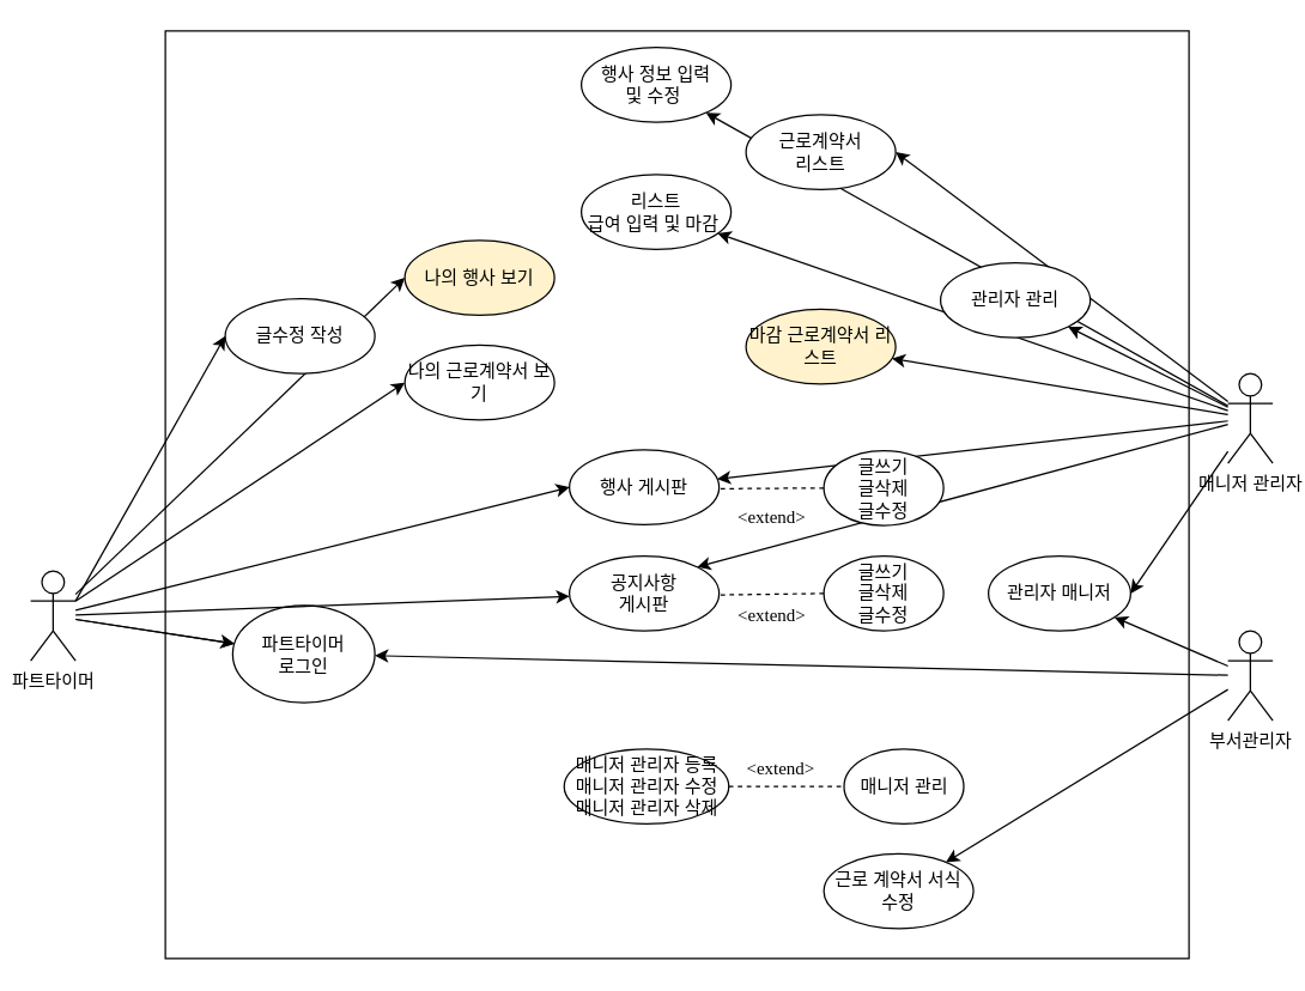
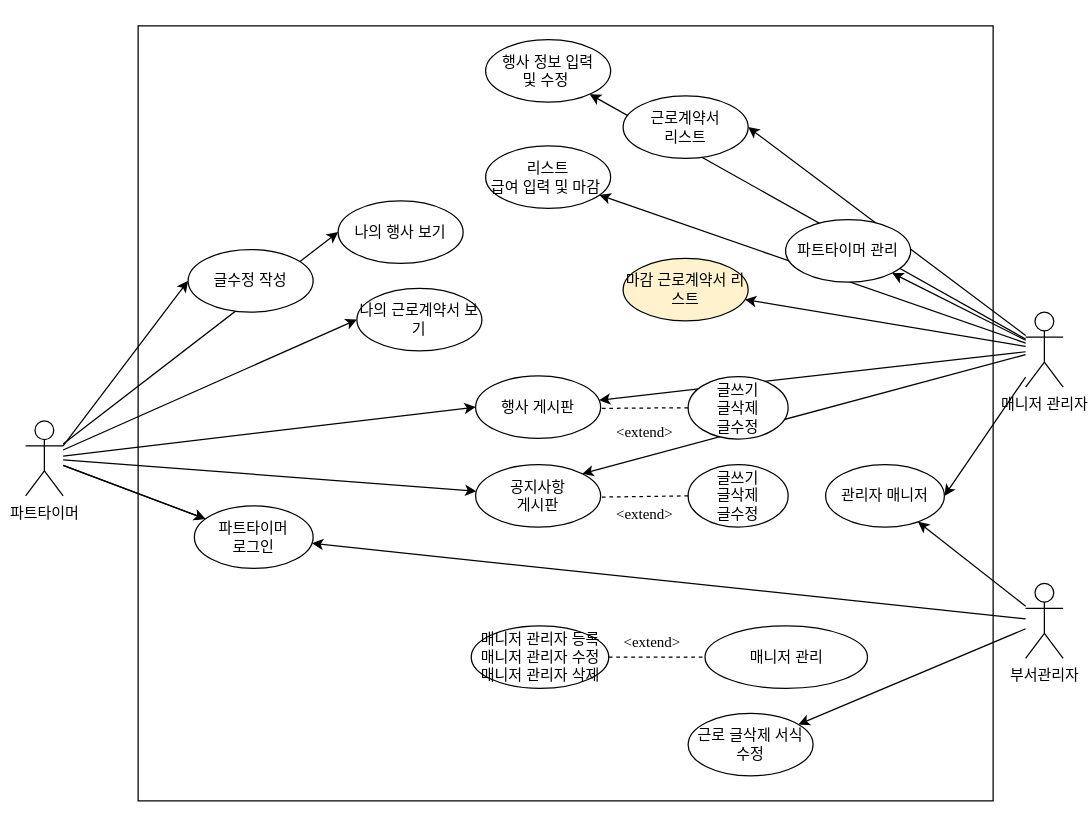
  <mxCell id="0" />
  <mxCell id="1" parent="0" />
  <mxCell id="2" value="" style="rounded=0;whiteSpace=wrap;html=1;" parent="1" vertex="1"><mxGeometry x="110" y="20" width="684" height="620" as="geometry" /></mxCell>
  <mxCell id="3" value="행사 게시판" style="ellipse;whiteSpace=wrap;html=1;" parent="1" vertex="1"><mxGeometry x="380" y="300" width="100" height="50" as="geometry" /></mxCell>
- <mxCell id="4" value="나의 행사 보기" style="ellipse;whiteSpace=wrap;html=1;fillColor=#fff2cc;" parent="1" vertex="1"><mxGeometry x="270" y="160" width="100" height="50" as="geometry" /></mxCell>
+ <mxCell id="4" value="나의 행사 보기" style="ellipse;whiteSpace=wrap;html=1;" parent="1" vertex="1"><mxGeometry x="270" y="160" width="100" height="50" as="geometry" /></mxCell>
  <mxCell id="5" style="edgeStyle=none;orthogonalLoop=1;jettySize=auto;html=1;" parent="1" source="13" target="36" edge="1"><mxGeometry relative="1" as="geometry" /></mxCell>
  <mxCell id="6" style="edgeStyle=none;orthogonalLoop=1;jettySize=auto;html=1;" parent="1" source="13" target="16" edge="1"><mxGeometry relative="1" as="geometry" /></mxCell>
  <mxCell id="7" style="edgeStyle=none;orthogonalLoop=1;jettySize=auto;html=1;entryX=1;entryY=0.5;entryDx=0;entryDy=0;" parent="1" source="13" target="35" edge="1"><mxGeometry relative="1" as="geometry" /></mxCell>
  <mxCell id="8" style="edgeStyle=none;orthogonalLoop=1;jettySize=auto;html=1;" parent="1" source="13" target="46" edge="1"><mxGeometry relative="1" as="geometry" /></mxCell>
  <mxCell id="9" style="edgeStyle=none;orthogonalLoop=1;jettySize=auto;html=1;" parent="1" source="13" target="47" edge="1"><mxGeometry relative="1" as="geometry" /></mxCell>
  <mxCell id="10" style="edgeStyle=none;orthogonalLoop=1;jettySize=auto;html=1;" parent="1" source="13" target="3" edge="1"><mxGeometry relative="1" as="geometry" /></mxCell>
  <mxCell id="11" style="edgeStyle=none;orthogonalLoop=1;jettySize=auto;html=1;entryX=1;entryY=0;entryDx=0;entryDy=0;" parent="1" source="13" target="15" edge="1"><mxGeometry relative="1" as="geometry" /></mxCell>
  <mxCell id="12" style="edgeStyle=none;orthogonalLoop=1;jettySize=auto;html=1;entryX=1;entryY=0.5;entryDx=0;entryDy=0;" parent="1" source="13" target="45" edge="1"><mxGeometry relative="1" as="geometry" /></mxCell>
  <mxCell id="13" value="매니저 관리자&lt;br&gt;" style="shape=umlActor;verticalLabelPosition=bottom;verticalAlign=top;html=1;outlineConnect=0;" parent="1" vertex="1"><mxGeometry x="820" y="249" width="30" height="60" as="geometry" /></mxCell>
- <mxCell id="14" value="파트타이머&lt;br&gt;로그인" style="ellipse;whiteSpace=wrap;html=1;" parent="1" vertex="1"><mxGeometry x="155" y="404" width="95" height="65" as="geometry" /></mxCell>
+ <mxCell id="14" value="파트타이머&lt;br&gt;로그인" style="ellipse;whiteSpace=wrap;html=1;" parent="1" vertex="1"><mxGeometry x="155" y="404" width="95" height="50" as="geometry" /></mxCell>
  <mxCell id="15" value="공지사항&lt;br&gt;게시판" style="ellipse;whiteSpace=wrap;html=1;" parent="1" vertex="1"><mxGeometry x="380" y="371" width="100" height="50" as="geometry" /></mxCell>
  <mxCell id="16" value="마감 근로계약서 리스트" style="ellipse;whiteSpace=wrap;html=1;fillColor=#fff2cc;" parent="1" vertex="1"><mxGeometry x="498" y="206" width="100" height="50" as="geometry" /></mxCell>
  <mxCell id="17" style="orthogonalLoop=1;jettySize=auto;html=1;exitX=1;exitY=0.333;exitDx=0;exitDy=0;exitPerimeter=0;entryX=0;entryY=0.5;entryDx=0;entryDy=0;" parent="1" source="24" target="42" edge="1"><mxGeometry relative="1" as="geometry" /></mxCell>
  <mxCell id="18" value="" style="edgeStyle=none;orthogonalLoop=1;jettySize=auto;html=1;" parent="1" source="24" target="14" edge="1"><mxGeometry relative="1" as="geometry" /></mxCell>
  <mxCell id="19" value="" style="edgeStyle=none;orthogonalLoop=1;jettySize=auto;html=1;" parent="1" source="24" target="14" edge="1"><mxGeometry relative="1" as="geometry" /></mxCell>
  <mxCell id="20" style="edgeStyle=none;orthogonalLoop=1;jettySize=auto;html=1;entryX=0;entryY=0.5;entryDx=0;entryDy=0;" parent="1" source="24" target="41" edge="1"><mxGeometry relative="1" as="geometry" /></mxCell>
  <mxCell id="21" style="edgeStyle=none;orthogonalLoop=1;jettySize=auto;html=1;entryX=0;entryY=0.5;entryDx=0;entryDy=0;" parent="1" source="24" target="4" edge="1"><mxGeometry relative="1" as="geometry" /></mxCell>
  <mxCell id="22" style="edgeStyle=none;orthogonalLoop=1;jettySize=auto;html=1;entryX=0;entryY=0.5;entryDx=0;entryDy=0;" parent="1" source="24" target="3" edge="1"><mxGeometry relative="1" as="geometry" /></mxCell>
  <mxCell id="23" style="edgeStyle=none;orthogonalLoop=1;jettySize=auto;html=1;" parent="1" source="24" target="15" edge="1"><mxGeometry relative="1" as="geometry" /></mxCell>
- <mxCell id="24" value="파트타이머" style="shape=umlActor;verticalLabelPosition=bottom;verticalAlign=top;html=1;outlineConnect=0;fontFamily=Garamond;" parent="1" vertex="1"><mxGeometry x="20" y="381" width="30" height="60" as="geometry" /></mxCell>
+ <mxCell id="24" value="파트타이머" style="shape=umlActor;verticalLabelPosition=bottom;verticalAlign=top;html=1;outlineConnect=0;fontFamily=Garamond;" parent="1" vertex="1"><mxGeometry x="20" y="336" width="30" height="60" as="geometry" /></mxCell>
  <mxCell id="25" style="edgeStyle=none;orthogonalLoop=1;jettySize=auto;html=1;" parent="1" source="28" target="14" edge="1"><mxGeometry relative="1" as="geometry" /></mxCell>
  <mxCell id="26" style="edgeStyle=none;orthogonalLoop=1;jettySize=auto;html=1;" parent="1" source="28" target="44" edge="1"><mxGeometry relative="1" as="geometry" /></mxCell>
  <mxCell id="27" style="edgeStyle=none;orthogonalLoop=1;jettySize=auto;html=1;" parent="1" source="28" target="45" edge="1"><mxGeometry relative="1" as="geometry" /></mxCell>
- <mxCell id="28" value="부서관리자&lt;br&gt;" style="shape=umlActor;verticalLabelPosition=bottom;verticalAlign=top;html=1;outlineConnect=0;" parent="1" vertex="1"><mxGeometry x="820" y="421" width="30" height="60" as="geometry" /></mxCell>
+ <mxCell id="28" value="부서관리자&lt;br&gt;" style="shape=umlActor;verticalLabelPosition=bottom;verticalAlign=top;html=1;outlineConnect=0;" parent="1" vertex="1"><mxGeometry x="820" y="466" width="30" height="60" as="geometry" /></mxCell>
  <mxCell id="29" value="글쓰기&lt;br&gt;글삭제&lt;br&gt;글수정" style="ellipse;whiteSpace=wrap;html=1;" parent="1" vertex="1"><mxGeometry x="550" y="371" width="80" height="50" as="geometry" /></mxCell>
  <mxCell id="30" value="" style="endArrow=none;html=1;rounded=0;dashed=1;fontFamily=Garamond;fontSize=12;fontColor=default;entryX=1;entryY=0.5;entryDx=0;entryDy=0;exitX=0;exitY=0.5;exitDx=0;exitDy=0;endFill=0;" parent="1" source="29" edge="1"><mxGeometry width="50" height="50" relative="1" as="geometry"><mxPoint x="645" y="371" as="sourcePoint" /><mxPoint x="480" y="397" as="targetPoint" /></mxGeometry></mxCell>
  <mxCell id="31" value="&amp;lt;extend&amp;gt;" style="text;html=1;align=center;verticalAlign=middle;resizable=0;points=[];autosize=1;strokeColor=none;fillColor=none;fontSize=12;fontFamily=Garamond;fontColor=default;" parent="1" vertex="1"><mxGeometry x="480" y="396" width="70" height="30" as="geometry" /></mxCell>
  <mxCell id="32" value="글쓰기&lt;br&gt;글삭제&lt;br&gt;글수정" style="ellipse;whiteSpace=wrap;html=1;" parent="1" vertex="1"><mxGeometry x="550" y="300.5" width="80" height="50" as="geometry" /></mxCell>
  <mxCell id="33" value="&amp;lt;extend&amp;gt;" style="text;html=1;align=center;verticalAlign=middle;resizable=0;points=[];autosize=1;strokeColor=none;fillColor=none;fontSize=12;fontFamily=Garamond;fontColor=default;" parent="1" vertex="1"><mxGeometry x="480" y="330" width="70" height="30" as="geometry" /></mxCell>
  <mxCell id="34" value="" style="endArrow=none;html=1;rounded=0;dashed=1;fontFamily=Garamond;fontSize=12;fontColor=default;exitX=0;exitY=0.5;exitDx=0;exitDy=0;entryX=1;entryY=0.5;entryDx=0;entryDy=0;endFill=0;" parent="1" source="32" edge="1"><mxGeometry width="50" height="50" relative="1" as="geometry"><mxPoint x="655" y="551" as="sourcePoint" /><mxPoint x="480" y="326" as="targetPoint" /><Array as="points" /></mxGeometry></mxCell>
  <mxCell id="35" value="근로계약서&lt;br&gt;&amp;nbsp;리스트&amp;nbsp;" style="ellipse;whiteSpace=wrap;html=1;" parent="1" vertex="1"><mxGeometry x="498" y="76" width="100" height="50" as="geometry" /></mxCell>
- <mxCell id="36" value="관리자 관리" style="ellipse;whiteSpace=wrap;html=1;" parent="1" vertex="1"><mxGeometry x="628" y="175" width="100" height="50" as="geometry" /></mxCell>
- <mxCell id="37" value="매니저 관리" style="ellipse;whiteSpace=wrap;html=1;" parent="1" vertex="1"><mxGeometry x="563.5" y="500" width="80" height="50" as="geometry" /></mxCell>
+ <mxCell id="36" value="파트타이머 관리" style="ellipse;whiteSpace=wrap;html=1;" parent="1" vertex="1"><mxGeometry x="628" y="175" width="100" height="50" as="geometry" /></mxCell>
+ <mxCell id="37" value="매니저 관리" style="ellipse;whiteSpace=wrap;html=1;" parent="1" vertex="1"><mxGeometry x="563.5" y="500" width="130" height="50" as="geometry" /></mxCell>
  <mxCell id="38" value="매니저 관리자 등록&lt;br&gt;매니저 관리자 수정&lt;br&gt;매니저 관리자 삭제" style="ellipse;whiteSpace=wrap;html=1;" parent="1" vertex="1"><mxGeometry x="376.5" y="500" width="110" height="50" as="geometry" /></mxCell>
  <mxCell id="39" value="" style="endArrow=none;html=1;rounded=0;dashed=1;fontFamily=Garamond;fontSize=12;fontColor=default;exitX=1;exitY=0.5;exitDx=0;exitDy=0;entryX=0;entryY=0.5;entryDx=0;entryDy=0;endFill=0;" parent="1" source="38" target="37" edge="1"><mxGeometry width="50" height="50" relative="1" as="geometry"><mxPoint x="441.5" y="495" as="sourcePoint" /><mxPoint x="476.5" y="500" as="targetPoint" /><Array as="points" /></mxGeometry></mxCell>
  <mxCell id="40" value="&amp;lt;extend&amp;gt;" style="text;html=1;align=center;verticalAlign=middle;resizable=0;points=[];autosize=1;strokeColor=none;fillColor=none;fontSize=12;fontFamily=Garamond;fontColor=default;" parent="1" vertex="1"><mxGeometry x="485.5" y="498" width="70" height="30" as="geometry" /></mxCell>
- <mxCell id="41" value="나의 근로계약서 보기" style="ellipse;whiteSpace=wrap;html=1;" parent="1" vertex="1"><mxGeometry x="270" y="230" width="100" height="50" as="geometry" /></mxCell>
+ <mxCell id="41" value="나의 근로계약서 보기" style="ellipse;whiteSpace=wrap;html=1;" parent="1" vertex="1"><mxGeometry x="285" y="230" width="100" height="50" as="geometry" /></mxCell>
  <mxCell id="42" value="글수정 작성" style="ellipse;whiteSpace=wrap;html=1;" parent="1" vertex="1"><mxGeometry x="150" y="199" width="100" height="50" as="geometry" /></mxCell>
  <mxCell id="43" style="edgeStyle=orthogonalEdgeStyle;rounded=0;orthogonalLoop=1;jettySize=auto;html=1;exitX=0.5;exitY=1;exitDx=0;exitDy=0;" parent="1" edge="1"><mxGeometry relative="1" as="geometry"><mxPoint x="603.5" y="630" as="sourcePoint" /><mxPoint x="603.5" y="630" as="targetPoint" /></mxGeometry></mxCell>
- <mxCell id="44" value="근로 계약서 서식 수정" style="ellipse;whiteSpace=wrap;html=1;" parent="1" vertex="1"><mxGeometry x="550" y="570" width="100" height="50" as="geometry" /></mxCell>
+ <mxCell id="44" value="근로 글삭제 서식 수정" style="ellipse;whiteSpace=wrap;html=1;" parent="1" vertex="1"><mxGeometry x="550" y="570" width="100" height="50" as="geometry" /></mxCell>
  <mxCell id="45" value="관리자 매니저" style="ellipse;whiteSpace=wrap;html=1;" parent="1" vertex="1"><mxGeometry x="660" y="371" width="95" height="50" as="geometry" /></mxCell>
  <mxCell id="46" value="리스트&lt;br&gt;급여 입력 및 마감&amp;nbsp;" style="ellipse;whiteSpace=wrap;html=1;" parent="1" vertex="1"><mxGeometry x="388" y="116" width="100" height="50" as="geometry" /></mxCell>
  <mxCell id="47" value="행사 정보 입력&lt;br&gt;및 수정&amp;nbsp;" style="ellipse;whiteSpace=wrap;html=1;" parent="1" vertex="1"><mxGeometry x="388" y="31" width="100" height="50" as="geometry" /></mxCell>
